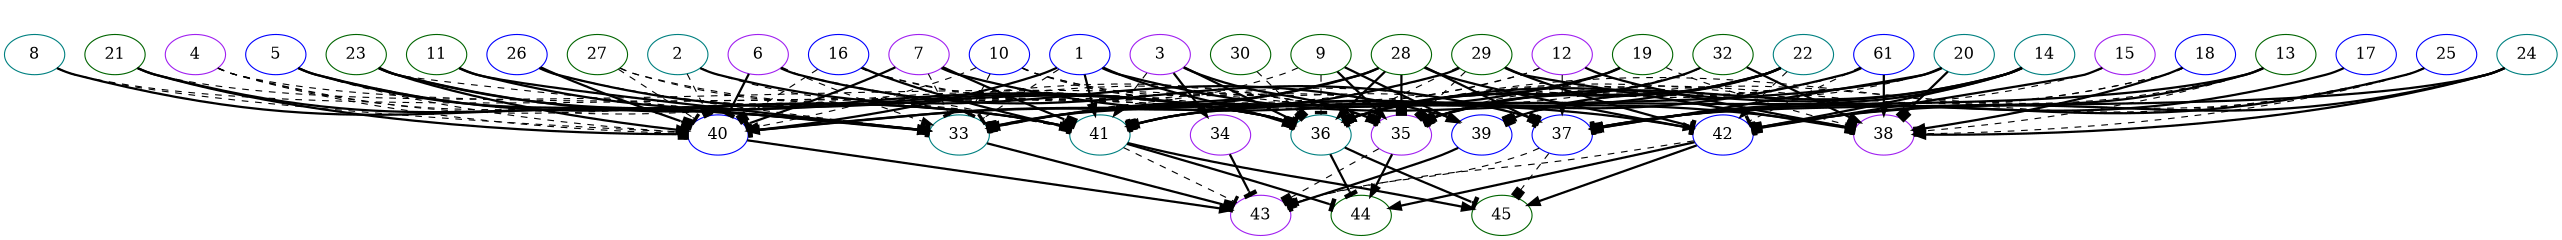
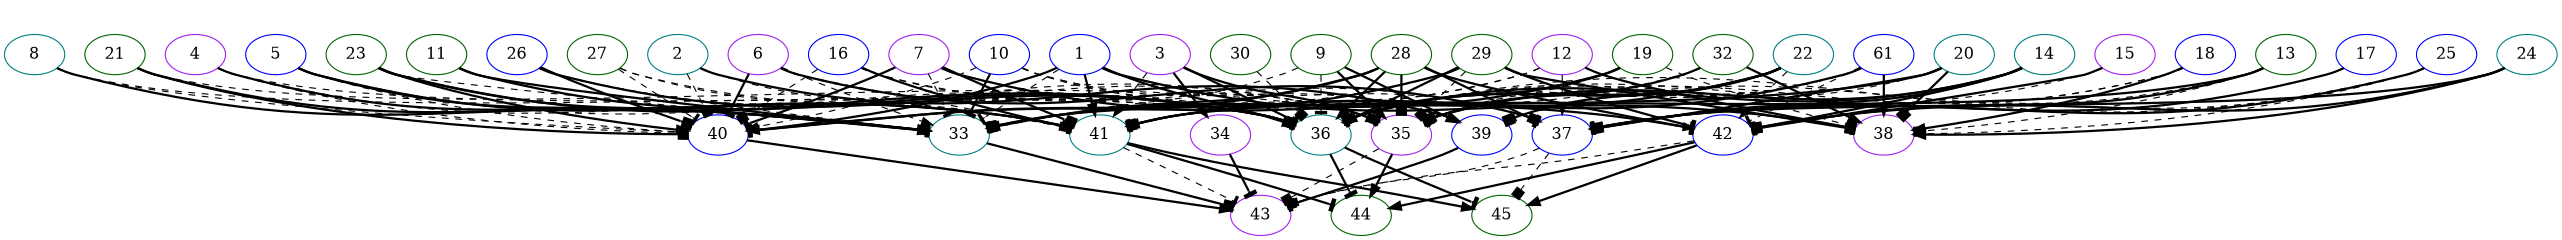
  digraph {
    node [alpha=0.05 color=blue]
    edge [arrowhead=normal style=bold]
    1 [alpha=0.09 expect_size=156038169022156505088]
    33 [alpha=0.14 color=teal expect_size=75183898615804329984]
    36 [alpha=0.13 color=teal expect_size=1193441795700489715712]
    37 [expect_size=1799511671496577536]
    38 [alpha=0.01 color=purple expect_size=4261522553722022]
    40 [alpha=0.10 expect_size=58748307361938560]
    41 [alpha=0.09 color=teal expect_size=1072024714156591]
    43 [color=purple expect_size=624350389725516416]
    44 [alpha=0.13 color=darkgreen expect_size=1282000880745868288]
    45 [alpha=0.14 color=darkgreen expect_size=196336593696570240]
    2 [alpha=0.07 color=teal expect_size=136755055111071632]
    39 [expect_size=1395037174562923776]
    3 [alpha=0.20 color=purple expect_size=4579295672381262]
    34 [alpha=0.11 color=purple expect_size=82534364828680585216]
    35 [alpha=0.19 color=purple expect_size=8828907690650724]
    4 [alpha=0.12 color=purple expect_size=50646950576995360]
    5 [alpha=0.19 expect_size=20887668246887304]
    6 [alpha=0.19 color=purple expect_size=20883962492984592]
    7 [alpha=0.15 color=purple expect_size=599215457425061576704]
    42 [expect_size=1716471508447265]
    8 [alpha=0.16 color=teal expect_size=305388221071017408]
    9 [alpha=0.01 color=darkgreen expect_size=1343635062248068612096]
    10 [alpha=0.12 expect_size=11422980925693100032]
    11 [alpha=0.04 color=darkgreen expect_size=44715247243352744]
    12 [alpha=0.08 color=purple expect_size=10110471912723410]
    13 [alpha=0.18 color=darkgreen expect_size=6319611754235073]
    14 [alpha=0.19 color=teal expect_size=128261180195078144000]
    15 [alpha=0.12 color=purple expect_size=545711959380181]
    16 [alpha=0.04 expect_size=100607078920364512]
    17 [alpha=0.17 expect_size=28127843114844280]
    18 [alpha=0.16 expect_size=22893775369636404]
    19 [alpha=0.08 color=darkgreen expect_size=37825605212901808]
    20 [color=teal expect_size=45120858819617184]
    21 [alpha=0.13 color=darkgreen expect_size=90939358206224236544]
    22 [alpha=0.01 color=teal expect_size=1656437368323145990144]
    23 [alpha=0.08 color=darkgreen expect_size=153305744458008]
    24 [alpha=0.01 color=teal expect_size=2031104509802549]
    25 [alpha=0.08 expect_size=1654956307386938624]
    26 [alpha=0.10 expect_size=6123156220275437]
    27 [alpha=0.04 color=darkgreen expect_size=2096121043253572]
    28 [alpha=0.04 color=darkgreen expect_size=2084899654180233728]
    29 [alpha=0.15 color=darkgreen expect_size=1664300731795811336192]
    30 [alpha=0.11 color=darkgreen expect_size=504552374588263552]
    n44 [alpha=0.00 expect_size=882020097840319744 label=61]
    32 [alpha=0.06 color=darkgreen expect_size=438416208938219339776]
    1 -> 33 [arrowhead=tee style=dashed]
    1 -> 36
    1 -> 37 [arrowhead=box style=dashed]
    1 -> 38 [arrowhead=tee]
    1 -> 40 [arrowhead=tee]
    1 -> 41
    33 -> 43 [arrowhead=box]
    36 -> 44 [arrowhead=tee]
    36 -> 45 [arrowhead=tee]
    37 -> 43 [arrowhead=box style=dashed]
    37 -> 45 [arrowhead=box style=dashed]
    40 -> 43
    41 -> 43 [arrowhead=tee style=dashed]
    41 -> 44 [arrowhead=tee]
    41 -> 45
    2 -> 40 [arrowhead=box style=dashed]
    2 -> 41 [style=dashed]
    2 -> 39
    39 -> 43 [arrowhead=tee]
    3 -> 36 [arrowhead=tee]
    3 -> 41 [style=dashed]
    3 -> 34
    3 -> 35
    34 -> 43 [arrowhead=tee]
    35 -> 43 [arrowhead=box style=dashed]
    35 -> 44
-   4 -> 33 [arrowhead=tee style=dashed]
+   4 -> 33 [arrowhead=tee]
    4 -> 36 [arrowhead=box style=dashed]
    4 -> 40 [arrowhead=tee style=dashed]
    4 -> 41 [arrowhead=tee style=dashed]
    5 -> 33
    5 -> 36 [arrowhead=tee style=dashed]
    5 -> 40 [arrowhead=box style=dashed]
    5 -> 41 [arrowhead=box]
    6 -> 33 [style=dashed]
    6 -> 36 [style=dashed]
    6 -> 37
    6 -> 40 [arrowhead=tee]
    6 -> 41 [style=dashed]
    7 -> 33 [arrowhead=tee style=dashed]
    7 -> 40 [arrowhead=tee]
    7 -> 41 [arrowhead=box]
    7 -> 35 [style=dashed]
    7 -> 42 [arrowhead=tee]
    42 -> 43 [style=dashed]
    42 -> 44
    42 -> 45
    8 -> 33
    8 -> 36 [arrowhead=tee style=dashed]
    8 -> 40 [arrowhead=tee style=dashed]
    9 -> 33 [arrowhead=box style=dashed]
    9 -> 36 [arrowhead=tee style=dashed]
    9 -> 39
    9 -> 35
-   10 -> 33 [arrowhead=tee style=dashed]
+   10 -> 33 [arrowhead=tee]
    10 -> 36 [arrowhead=box style=dashed]
    10 -> 40 [style=dashed]
    10 -> 39 [style=dashed]
    10 -> 42 [style=dashed]
    11 -> 33
    11 -> 36 [arrowhead=tee]
    12 -> 33 [style=dashed]
    12 -> 37 [style=dashed]
    12 -> 38 [arrowhead=tee]
    12 -> 41 [arrowhead=box style=dashed]
    13 -> 38 [arrowhead=box style=dashed]
    13 -> 41 [arrowhead=box]
    13 -> 39 [arrowhead=box style=dashed]
    13 -> 42 [arrowhead=box]
    14 -> 36
    14 -> 37 [arrowhead=box]
    14 -> 35 [arrowhead=box]
    14 -> 42 [arrowhead=box]
    15 -> 36 [arrowhead=tee style=dashed]
    15 -> 42 [arrowhead=tee]
    16 -> 36 [style=dashed]
    16 -> 37 [style=dashed]
    16 -> 40 [arrowhead=box style=dashed]
    16 -> 41 [arrowhead=tee]
    17 -> 37 [arrowhead=tee]
    18 -> 36 [arrowhead=box style=dashed]
    18 -> 38
    18 -> 35 [arrowhead=box style=dashed]
    19 -> 33 [arrowhead=box]
    19 -> 36 [arrowhead=tee]
    19 -> 38 [arrowhead=box style=dashed]
    19 -> 35 [style=dashed]
    20 -> 33 [arrowhead=box]
    20 -> 37
    20 -> 38 [arrowhead=box]
    20 -> 35 [style=dashed]
    21 -> 33 [arrowhead=tee]
    21 -> 40 [arrowhead=box]
    21 -> 35 [style=dashed]
    22 -> 36
    22 -> 41 [arrowhead=tee]
    22 -> 39 [arrowhead=box]
    22 -> 35 [arrowhead=box]
    22 -> 42 [style=dashed]
    23 -> 33 [style=dashed]
    23 -> 36 [arrowhead=box]
    23 -> 40
    23 -> 41 [arrowhead=tee]
    24 -> 37 [arrowhead=tee]
    24 -> 38
    24 -> 42 [arrowhead=tee]
    25 -> 36 [arrowhead=box style=dashed]
    25 -> 37
    25 -> 38 [style=dashed]
    25 -> 42 [arrowhead=tee style=dashed]
    26 -> 33 [arrowhead=box style=dashed]
    26 -> 36 [arrowhead=tee]
    26 -> 40 [arrowhead=box]
    26 -> 35 [arrowhead=tee style=dashed]
    27 -> 40 [arrowhead=tee style=dashed]
    27 -> 41 [arrowhead=tee style=dashed]
    27 -> 35 [arrowhead=box style=dashed]
    28 -> 33
    28 -> 36
    28 -> 37 [arrowhead=tee]
    28 -> 40 [arrowhead=tee]
    28 -> 35 [arrowhead=box]
    28 -> 42 [arrowhead=tee]
    29 -> 33 [arrowhead=tee style=dashed]
-   29 -> 36 [style=dashed]
+   29 -> 36
    29 -> 38 [arrowhead=box]
    29 -> 40
    29 -> 35 [arrowhead=box style=dashed]
    29 -> 42 [arrowhead=tee]
    30 -> 36 [arrowhead=box style=dashed]
    n44 -> 36 [style=dashed]
    n44 -> 38
    n44 -> 41
    n44 -> 39 [style=dashed]
    n44 -> 35 [style=dashed]
    n44 -> 42 [arrowhead=tee style=dashed]
    32 -> 36 [arrowhead=tee style=dashed]
    32 -> 38
    32 -> 41 [arrowhead=box style=dashed]
    32 -> 35 [arrowhead=tee]
  }
